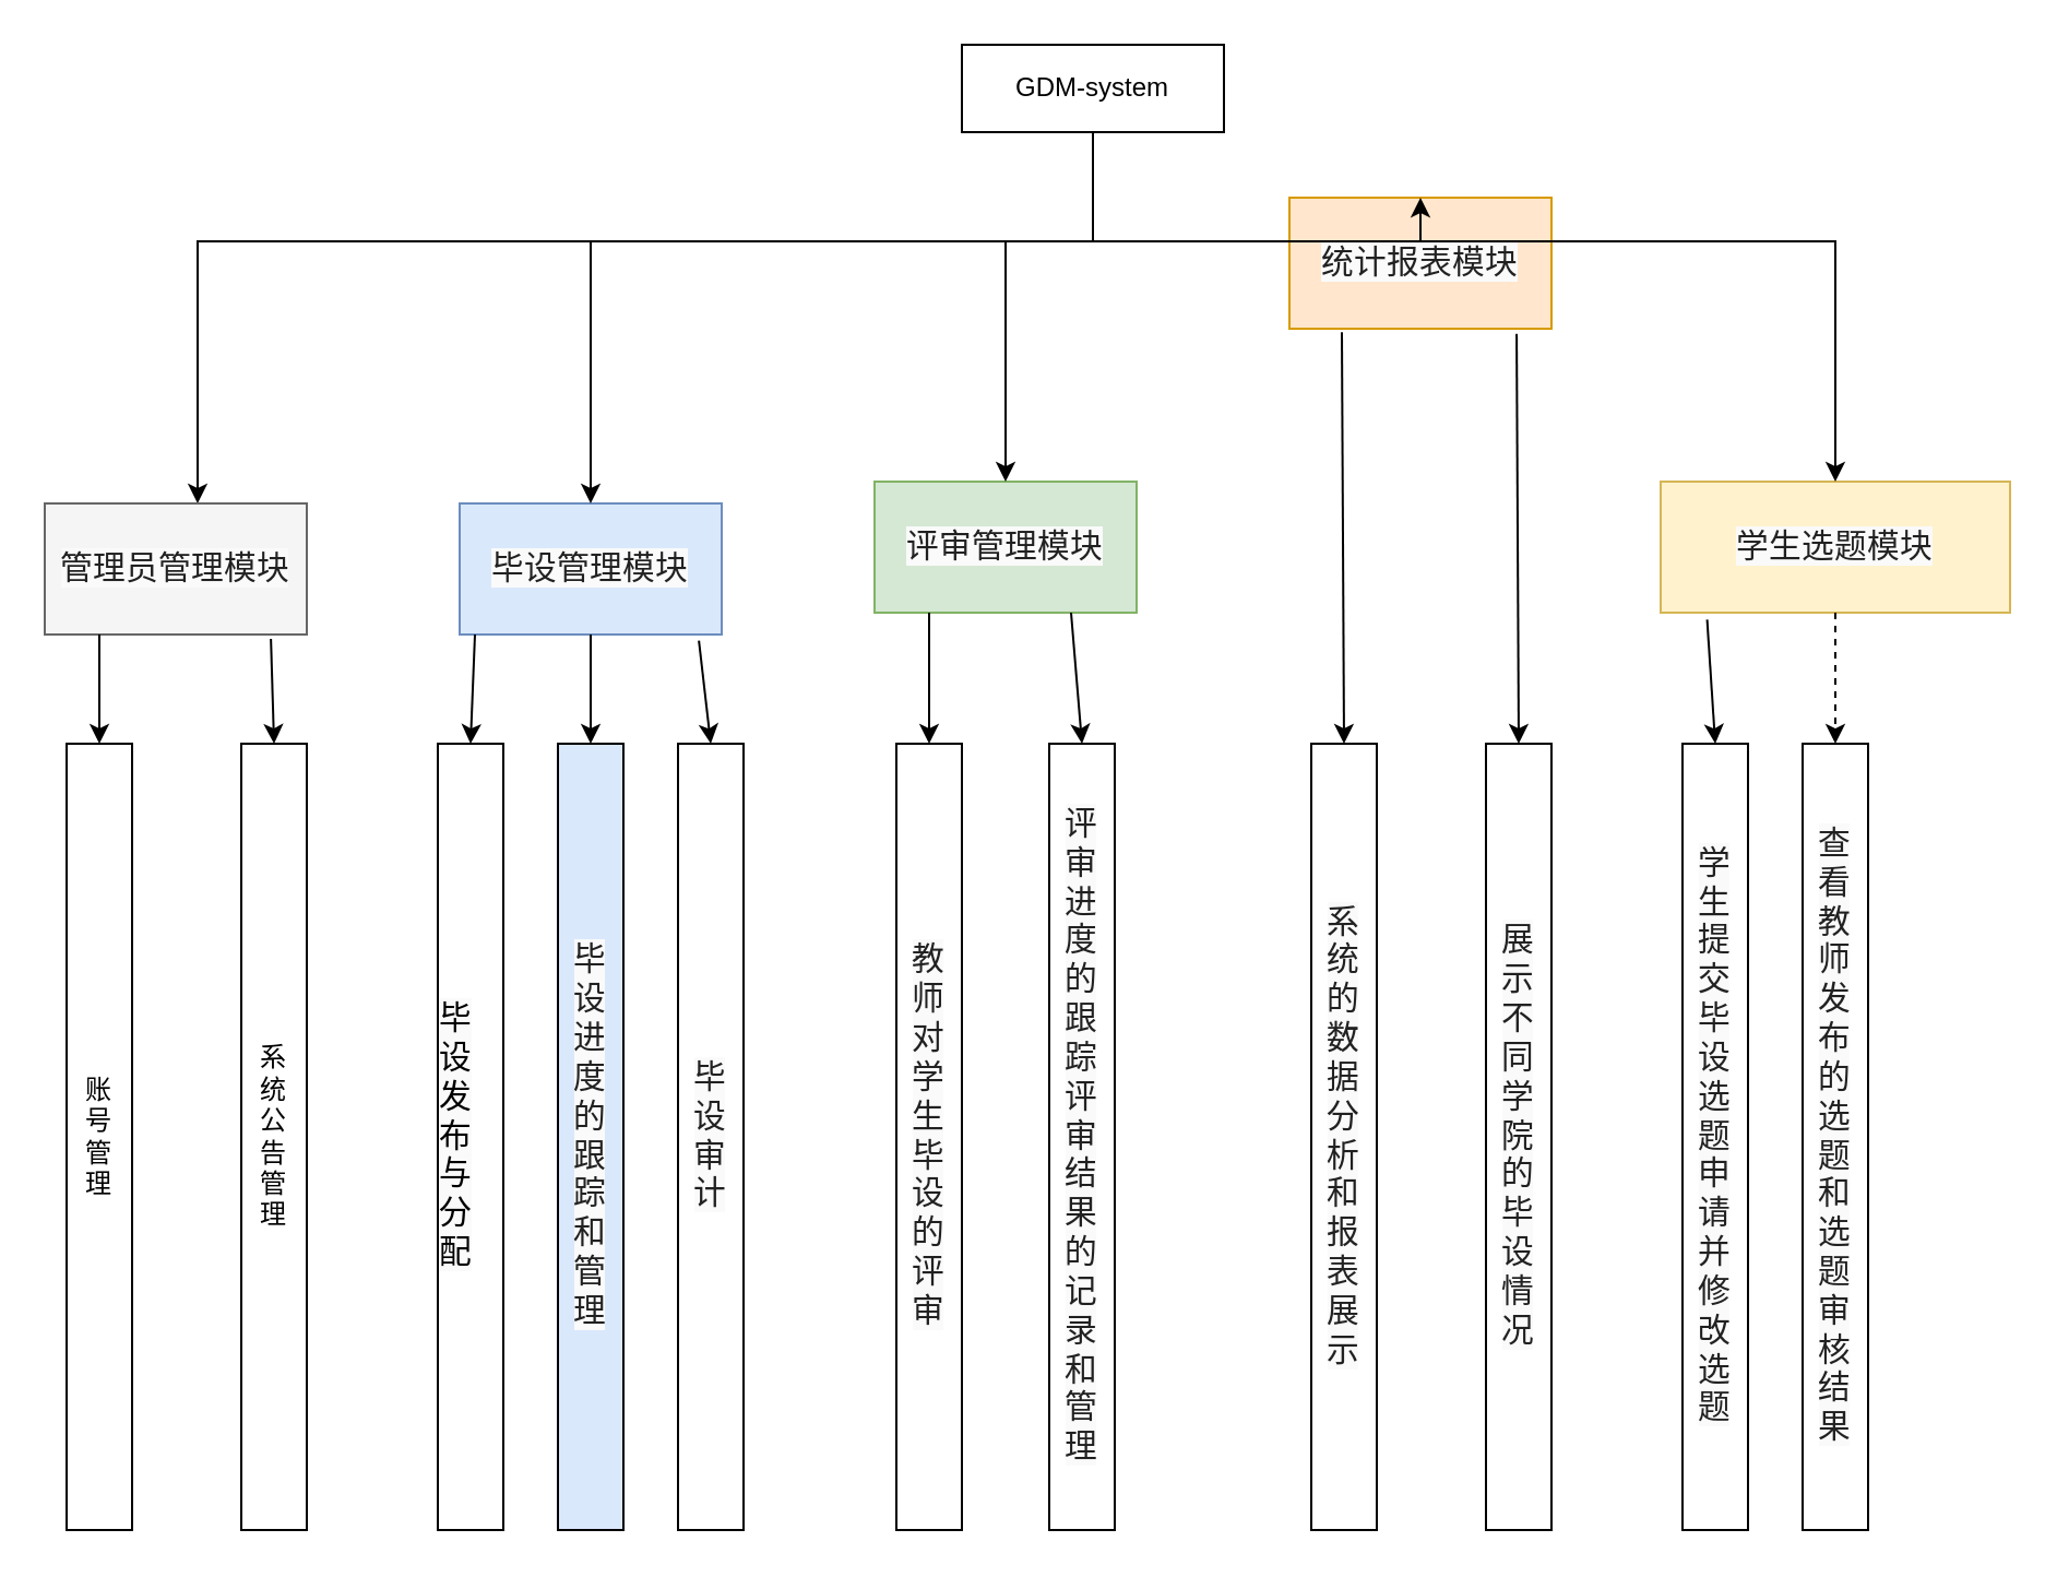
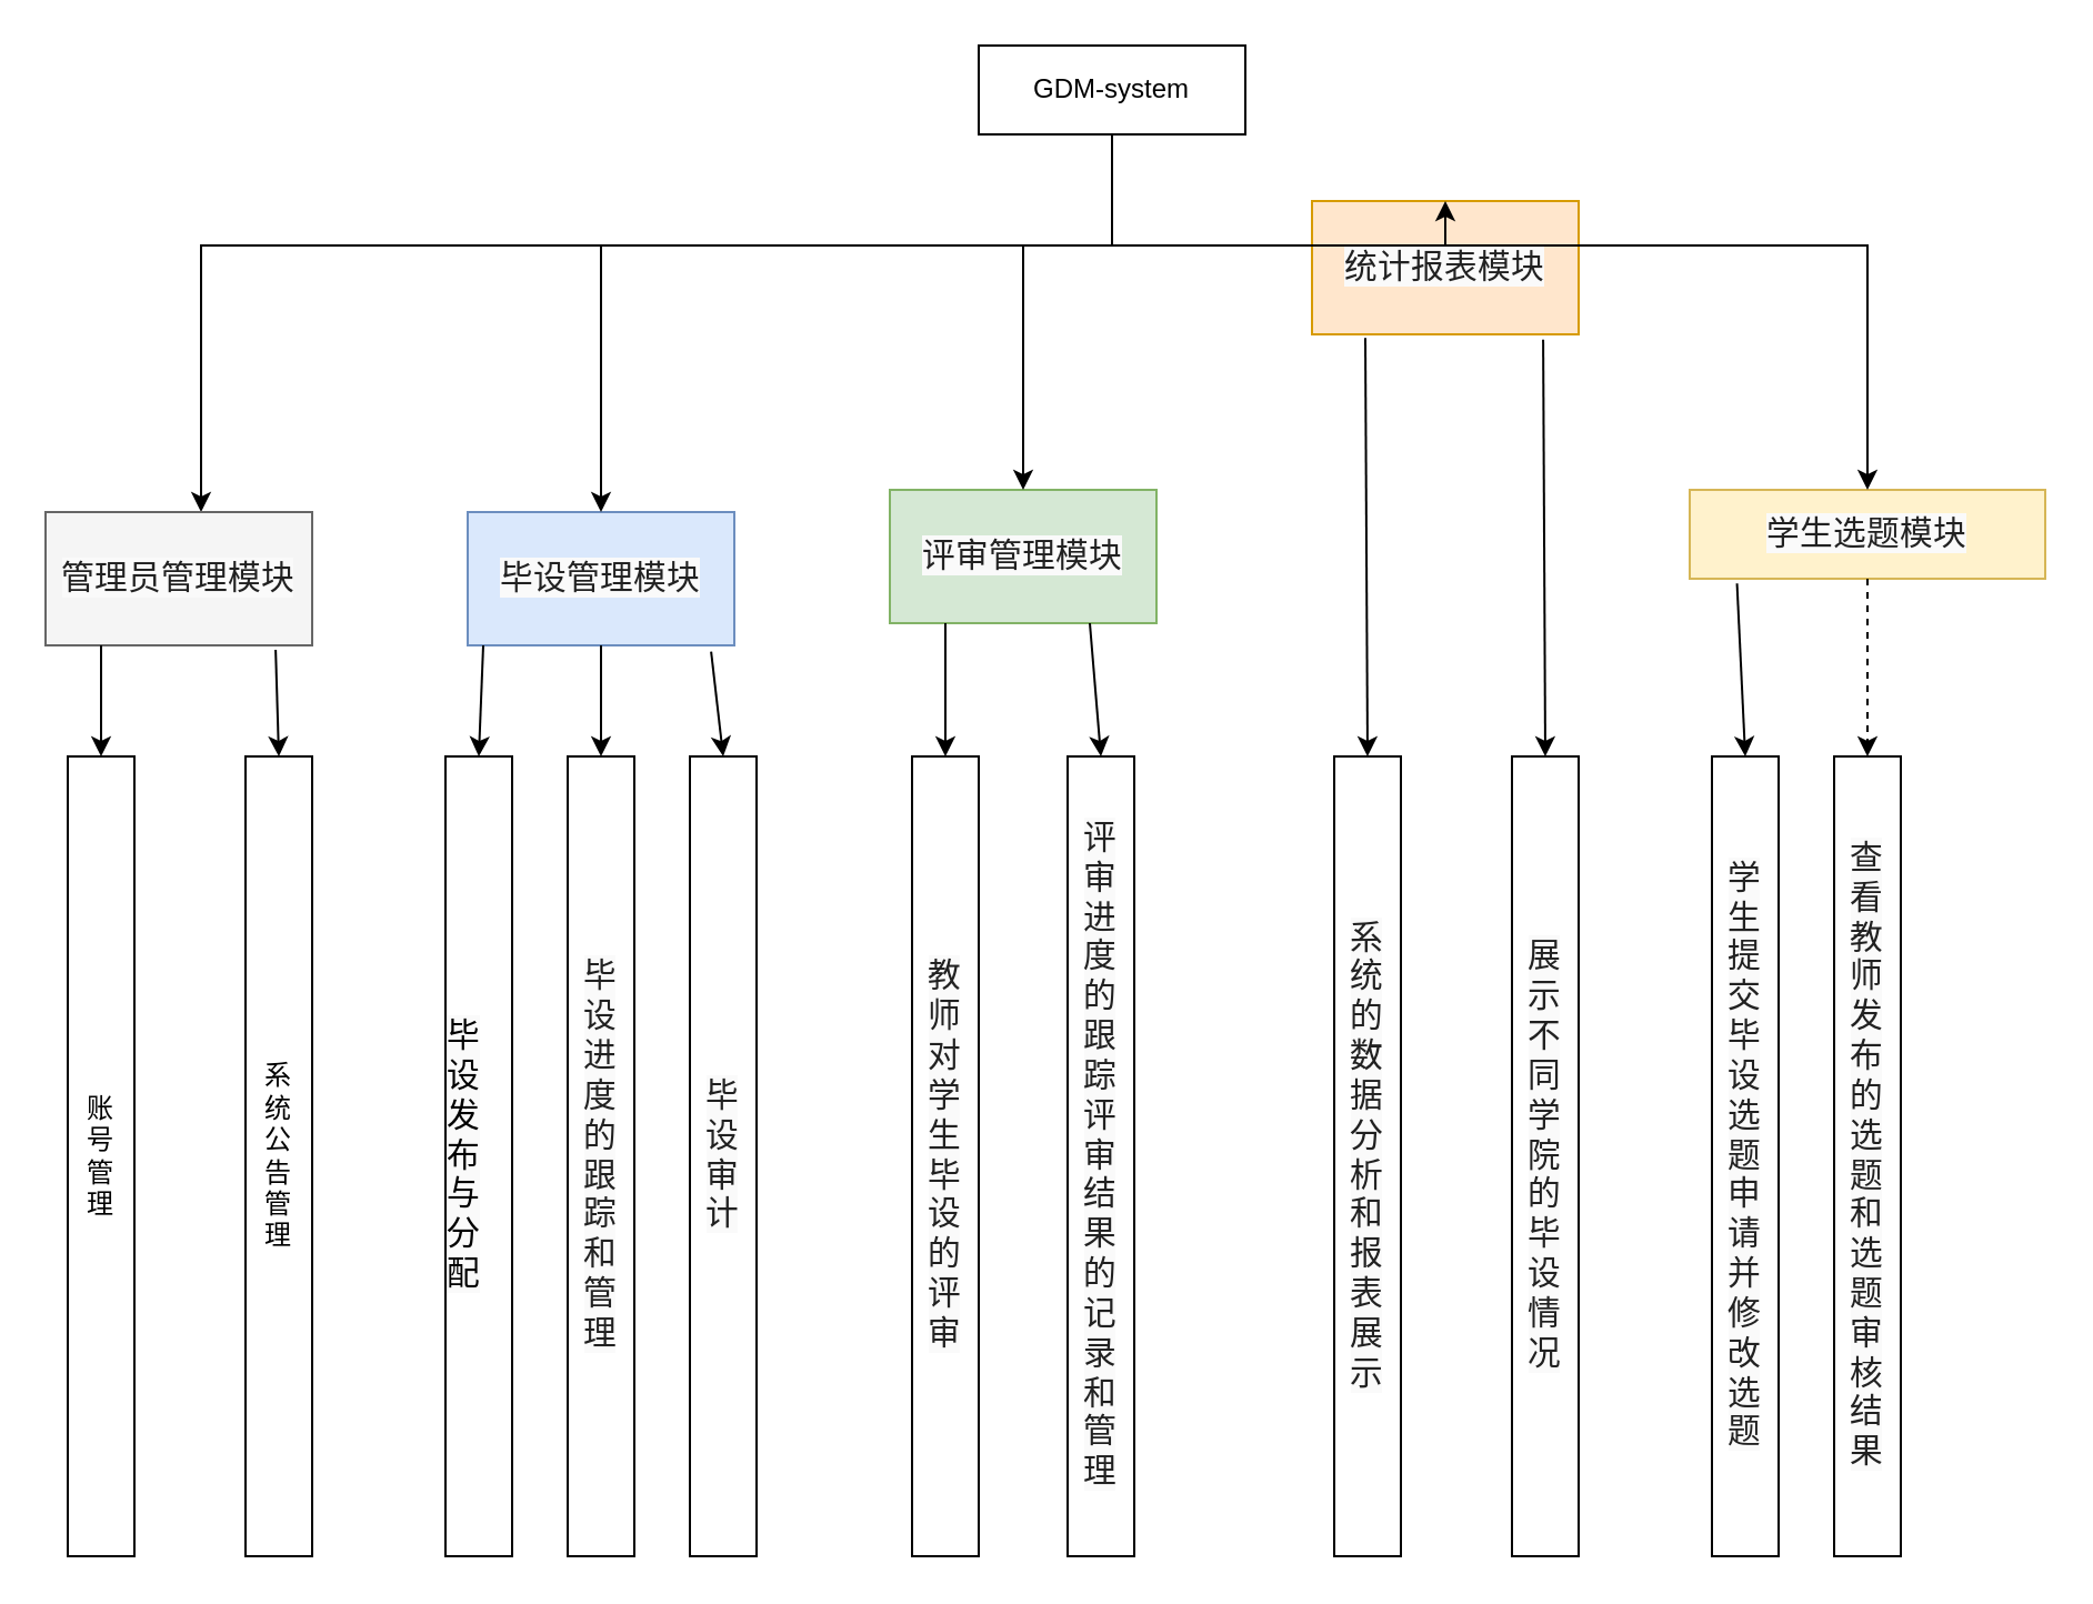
  <mxCell id="0" />
  <mxCell id="1" parent="0" />
  <mxCell id="2" style="edgeStyle=orthogonalEdgeStyle;rounded=0;orthogonalLoop=1;jettySize=auto;html=1;exitX=0.5;exitY=1;exitDx=0;exitDy=0;" parent="1" source="3" target="4" edge="1"><mxGeometry relative="1" as="geometry"><Array as="points"><mxPoint x="500" y="110" /><mxPoint x="90" y="110" /></Array></mxGeometry></mxCell>
  <mxCell id="3" value="GDM-system" style="rounded=0;whiteSpace=wrap;html=1;" parent="1" vertex="1"><mxGeometry x="440" y="20" width="120" height="40" as="geometry" /></mxCell>
  <mxCell id="4" value="&lt;span style=&quot;color: rgba(0 , 0 , 0 , 0.87) ; font-family: &amp;#34;roboto&amp;#34; , &amp;#34;helvetica&amp;#34; , &amp;#34;arial&amp;#34; , sans-serif ; font-size: 14.857px ; letter-spacing: 0.139px ; text-align: left ; background-color: rgb(250 , 250 , 250)&quot;&gt;管理员管理模块&lt;/span&gt;" style="rounded=0;whiteSpace=wrap;html=1;fillColor=#f5f5f5;fontColor=#333333;strokeColor=#666666;" parent="1" vertex="1"><mxGeometry x="20" y="230" width="120" height="60" as="geometry" /></mxCell>
  <mxCell id="5" value="&lt;span style=&quot;color: rgba(0 , 0 , 0 , 0.87) ; font-family: &amp;#34;roboto&amp;#34; , &amp;#34;helvetica&amp;#34; , &amp;#34;arial&amp;#34; , sans-serif ; font-size: 14.857px ; letter-spacing: 0.139px ; text-align: left ; background-color: rgb(250 , 250 , 250)&quot;&gt;毕设管理模块&lt;/span&gt;" style="rounded=0;whiteSpace=wrap;html=1;fillColor=#dae8fc;strokeColor=#6c8ebf;" parent="1" vertex="1"><mxGeometry x="210" y="230" width="120" height="60" as="geometry" /></mxCell>
  <mxCell id="6" value="&lt;span style=&quot;color: rgba(0 , 0 , 0 , 0.87) ; font-family: &amp;#34;roboto&amp;#34; , &amp;#34;helvetica&amp;#34; , &amp;#34;arial&amp;#34; , sans-serif ; font-size: 14.857px ; letter-spacing: 0.139px ; text-align: left ; background-color: rgb(250 , 250 , 250)&quot;&gt;评审管理模块&lt;/span&gt;" style="rounded=0;whiteSpace=wrap;html=1;fillColor=#d5e8d4;strokeColor=#82b366;" parent="1" vertex="1"><mxGeometry x="400" y="220" width="120" height="60" as="geometry" /></mxCell>
  <mxCell id="7" value="&lt;span style=&quot;color: rgba(0 , 0 , 0 , 0.87) ; font-family: &amp;#34;roboto&amp;#34; , &amp;#34;helvetica&amp;#34; , &amp;#34;arial&amp;#34; , sans-serif ; font-size: 14.857px ; letter-spacing: 0.139px ; text-align: left ; background-color: rgb(250 , 250 , 250)&quot;&gt;统计报表模块&lt;/span&gt;" style="rounded=0;whiteSpace=wrap;html=1;fillColor=#ffe6cc;strokeColor=#d79b00;" parent="1" vertex="1"><mxGeometry x="590" y="90" width="120" height="60" as="geometry" /></mxCell>
- <mxCell id="8" value="&lt;span style=&quot;color: rgba(0 , 0 , 0 , 0.87) ; font-family: &amp;#34;roboto&amp;#34; , &amp;#34;helvetica&amp;#34; , &amp;#34;arial&amp;#34; , sans-serif ; font-size: 14.857px ; letter-spacing: 0.139px ; text-align: left ; background-color: rgb(250 , 250 , 250)&quot;&gt;学生选题模块&lt;/span&gt;" style="rounded=0;whiteSpace=wrap;html=1;fillColor=#fff2cc;strokeColor=#d6b656;" parent="1" vertex="1"><mxGeometry x="760" y="220" width="160" height="60" as="geometry" /></mxCell>
+ <mxCell id="8" value="&lt;span style=&quot;color: rgba(0 , 0 , 0 , 0.87) ; font-family: &amp;#34;roboto&amp;#34; , &amp;#34;helvetica&amp;#34; , &amp;#34;arial&amp;#34; , sans-serif ; font-size: 14.857px ; letter-spacing: 0.139px ; text-align: left ; background-color: rgb(250 , 250 , 250)&quot;&gt;学生选题模块&lt;/span&gt;" style="rounded=0;whiteSpace=wrap;html=1;fillColor=#fff2cc;strokeColor=#d6b656;" parent="1" vertex="1"><mxGeometry x="760" y="220" width="160" height="40" as="geometry" /></mxCell>
  <mxCell id="9" value="" style="endArrow=classic;html=1;rounded=0;exitX=0.5;exitY=1;exitDx=0;exitDy=0;entryX=0.5;entryY=0;entryDx=0;entryDy=0;" parent="1" source="3" target="8" edge="1"><mxGeometry width="50" height="50" relative="1" as="geometry"><mxPoint x="700" y="100" as="sourcePoint" /><mxPoint x="750" y="50" as="targetPoint" /><Array as="points"><mxPoint x="500" y="110" /><mxPoint x="840" y="110" /></Array></mxGeometry></mxCell>
  <mxCell id="10" value="" style="endArrow=classic;html=1;rounded=0;entryX=0.5;entryY=0;entryDx=0;entryDy=0;" parent="1" target="5" edge="1"><mxGeometry width="50" height="50" relative="1" as="geometry"><mxPoint x="270" y="110" as="sourcePoint" /><mxPoint x="330" y="150" as="targetPoint" /></mxGeometry></mxCell>
  <mxCell id="11" value="" style="endArrow=classic;html=1;rounded=0;" parent="1" target="6" edge="1"><mxGeometry width="50" height="50" relative="1" as="geometry"><mxPoint x="460" y="110" as="sourcePoint" /><mxPoint x="720" y="160" as="targetPoint" /></mxGeometry></mxCell>
  <mxCell id="12" value="" style="endArrow=classic;html=1;rounded=0;entryX=0.5;entryY=0;entryDx=0;entryDy=0;" parent="1" target="7" edge="1"><mxGeometry width="50" height="50" relative="1" as="geometry"><mxPoint x="650" y="110" as="sourcePoint" /><mxPoint x="870" y="170" as="targetPoint" /></mxGeometry></mxCell>
  <mxCell id="13" value="账&lt;br&gt;号&lt;br&gt;管&lt;br&gt;理" style="rounded=0;whiteSpace=wrap;html=1;" parent="1" vertex="1"><mxGeometry x="30" y="340" width="30" height="360" as="geometry" /></mxCell>
  <mxCell id="14" value="系&lt;br&gt;统&lt;br&gt;公&lt;br&gt;告&lt;br&gt;管&lt;br&gt;理" style="rounded=0;whiteSpace=wrap;html=1;" parent="1" vertex="1"><mxGeometry x="110" y="340" width="30" height="360" as="geometry" /></mxCell>
  <mxCell id="15" value="&lt;span style=&quot;color: rgba(0 , 0 , 0 , 0.87) ; font-family: &amp;#34;roboto&amp;#34; , &amp;#34;helvetica&amp;#34; , &amp;#34;arial&amp;#34; , sans-serif ; font-size: 14.857px ; letter-spacing: 0.139px ; text-align: left ; background-color: rgb(250 , 250 , 250)&quot;&gt;毕设审计&lt;/span&gt;" style="rounded=0;whiteSpace=wrap;html=1;" parent="1" vertex="1"><mxGeometry x="310" y="340" width="30" height="360" as="geometry" /></mxCell>
- <mxCell id="16" value="&lt;span style=&quot;color: rgba(0 , 0 , 0 , 0.87) ; font-family: &amp;#34;roboto&amp;#34; , &amp;#34;helvetica&amp;#34; , &amp;#34;arial&amp;#34; , sans-serif ; font-size: 14.857px ; letter-spacing: 0.139px ; text-align: left ; background-color: rgb(250 , 250 , 250)&quot;&gt;毕设进度的跟踪和管理&lt;/span&gt;" style="rounded=0;whiteSpace=wrap;html=1;fillColor=#dae8fc;" parent="1" vertex="1"><mxGeometry x="255" y="340" width="30" height="360" as="geometry" /></mxCell>
+ <mxCell id="16" value="&lt;span style=&quot;color: rgba(0 , 0 , 0 , 0.87) ; font-family: &amp;#34;roboto&amp;#34; , &amp;#34;helvetica&amp;#34; , &amp;#34;arial&amp;#34; , sans-serif ; font-size: 14.857px ; letter-spacing: 0.139px ; text-align: left ; background-color: rgb(250 , 250 , 250)&quot;&gt;毕设进度的跟踪和管理&lt;/span&gt;" style="rounded=0;whiteSpace=wrap;html=1;" parent="1" vertex="1"><mxGeometry x="255" y="340" width="30" height="360" as="geometry" /></mxCell>
  <mxCell id="17" value="&lt;div style=&quot;text-align: left&quot;&gt;&lt;font face=&quot;roboto, helvetica, arial, sans-serif&quot;&gt;&lt;span style=&quot;font-size: 14.857px ; letter-spacing: 0.139px ; background-color: rgb(250 , 250 , 250)&quot;&gt;毕设发布与分配&lt;/span&gt;&lt;/font&gt;&lt;/div&gt;" style="rounded=0;whiteSpace=wrap;html=1;" parent="1" vertex="1"><mxGeometry x="200" y="340" width="30" height="360" as="geometry" /></mxCell>
  <mxCell id="18" value="&lt;span style=&quot;color: rgba(0 , 0 , 0 , 0.87) ; font-family: &amp;#34;roboto&amp;#34; , &amp;#34;helvetica&amp;#34; , &amp;#34;arial&amp;#34; , sans-serif ; font-size: 14.857px ; letter-spacing: 0.139px ; text-align: left ; background-color: rgb(250 , 250 , 250)&quot;&gt;学生提交毕设选题申请并修改选题&lt;/span&gt;" style="rounded=0;whiteSpace=wrap;html=1;" parent="1" vertex="1"><mxGeometry x="770" y="340" width="30" height="360" as="geometry" /></mxCell>
  <mxCell id="19" value="&lt;span style=&quot;color: rgba(0 , 0 , 0 , 0.87) ; font-family: &amp;#34;roboto&amp;#34; , &amp;#34;helvetica&amp;#34; , &amp;#34;arial&amp;#34; , sans-serif ; font-size: 14.857px ; letter-spacing: 0.139px ; text-align: left ; background-color: rgb(250 , 250 , 250)&quot;&gt;查看教师发布的选题和选题审核结果&lt;/span&gt;" style="rounded=0;whiteSpace=wrap;html=1;" parent="1" vertex="1"><mxGeometry x="825" y="340" width="30" height="360" as="geometry" /></mxCell>
  <mxCell id="20" value="&lt;span style=&quot;color: rgba(0 , 0 , 0 , 0.87) ; font-family: &amp;#34;roboto&amp;#34; , &amp;#34;helvetica&amp;#34; , &amp;#34;arial&amp;#34; , sans-serif ; font-size: 14.857px ; letter-spacing: 0.139px ; text-align: left ; background-color: rgb(250 , 250 , 250)&quot;&gt;教师对学生毕设的评审&lt;/span&gt;" style="rounded=0;whiteSpace=wrap;html=1;" parent="1" vertex="1"><mxGeometry x="410" y="340" width="30" height="360" as="geometry" /></mxCell>
  <mxCell id="21" value="&lt;span style=&quot;color: rgba(0 , 0 , 0 , 0.87) ; font-family: &amp;#34;roboto&amp;#34; , &amp;#34;helvetica&amp;#34; , &amp;#34;arial&amp;#34; , sans-serif ; font-size: 14.857px ; letter-spacing: 0.139px ; text-align: left ; background-color: rgb(250 , 250 , 250)&quot;&gt;评审进度的跟踪评审结果的记录和管理&lt;/span&gt;" style="rounded=0;whiteSpace=wrap;html=1;" parent="1" vertex="1"><mxGeometry x="480" y="340" width="30" height="360" as="geometry" /></mxCell>
  <mxCell id="22" value="&lt;span style=&quot;color: rgba(0 , 0 , 0 , 0.87) ; font-family: &amp;#34;roboto&amp;#34; , &amp;#34;helvetica&amp;#34; , &amp;#34;arial&amp;#34; , sans-serif ; font-size: 14.857px ; letter-spacing: 0.139px ; text-align: left ; background-color: rgb(250 , 250 , 250)&quot;&gt;系统的数据分析和报表展示&lt;/span&gt;" style="rounded=0;whiteSpace=wrap;html=1;" parent="1" vertex="1"><mxGeometry x="600" y="340" width="30" height="360" as="geometry" /></mxCell>
  <mxCell id="23" value="&lt;span style=&quot;color: rgba(0 , 0 , 0 , 0.87) ; font-family: &amp;#34;roboto&amp;#34; , &amp;#34;helvetica&amp;#34; , &amp;#34;arial&amp;#34; , sans-serif ; font-size: 14.857px ; letter-spacing: 0.139px ; text-align: left ; background-color: rgb(250 , 250 , 250)&quot;&gt;展示不同学院的毕设情况&lt;/span&gt;" style="rounded=0;whiteSpace=wrap;html=1;" parent="1" vertex="1"><mxGeometry x="680" y="340" width="30" height="360" as="geometry" /></mxCell>
  <mxCell id="24" value="" style="endArrow=classic;html=1;rounded=0;fontColor=#000000;entryX=0.5;entryY=0;entryDx=0;entryDy=0;" parent="1" target="13" edge="1"><mxGeometry width="50" height="50" relative="1" as="geometry"><mxPoint x="45" y="290" as="sourcePoint" /><mxPoint x="110" y="310" as="targetPoint" /></mxGeometry></mxCell>
  <mxCell id="25" value="" style="endArrow=classic;html=1;rounded=0;fontColor=#000000;exitX=0.863;exitY=1.033;exitDx=0;exitDy=0;entryX=0.5;entryY=0;entryDx=0;entryDy=0;exitPerimeter=0;" parent="1" source="4" target="14" edge="1"><mxGeometry width="50" height="50" relative="1" as="geometry"><mxPoint x="120" y="350" as="sourcePoint" /><mxPoint x="170" y="300" as="targetPoint" /></mxGeometry></mxCell>
  <mxCell id="26" value="" style="endArrow=classic;html=1;rounded=0;fontColor=#000000;entryX=0.5;entryY=0;entryDx=0;entryDy=0;" parent="1" target="17" edge="1"><mxGeometry width="50" height="50" relative="1" as="geometry"><mxPoint x="217" y="290" as="sourcePoint" /><mxPoint x="270" y="310" as="targetPoint" /></mxGeometry></mxCell>
  <mxCell id="27" value="" style="endArrow=classic;html=1;rounded=0;fontColor=#000000;exitX=0.5;exitY=1;exitDx=0;exitDy=0;entryX=0.5;entryY=0;entryDx=0;entryDy=0;" parent="1" source="5" target="16" edge="1"><mxGeometry width="50" height="50" relative="1" as="geometry"><mxPoint x="280" y="360" as="sourcePoint" /><mxPoint x="330" y="310" as="targetPoint" /></mxGeometry></mxCell>
  <mxCell id="28" value="" style="endArrow=classic;html=1;rounded=0;fontColor=#000000;exitX=0.913;exitY=1.047;exitDx=0;exitDy=0;entryX=0.5;entryY=0;entryDx=0;entryDy=0;exitPerimeter=0;" parent="1" source="5" target="15" edge="1"><mxGeometry width="50" height="50" relative="1" as="geometry"><mxPoint x="330" y="350" as="sourcePoint" /><mxPoint x="380" y="300" as="targetPoint" /></mxGeometry></mxCell>
  <mxCell id="29" value="" style="endArrow=classic;html=1;rounded=0;fontColor=#000000;entryX=0.5;entryY=0;entryDx=0;entryDy=0;" parent="1" target="20" edge="1"><mxGeometry width="50" height="50" relative="1" as="geometry"><mxPoint x="425" y="280" as="sourcePoint" /><mxPoint x="490" y="290" as="targetPoint" /></mxGeometry></mxCell>
  <mxCell id="30" value="" style="endArrow=classic;html=1;rounded=0;fontColor=#000000;exitX=0.75;exitY=1;exitDx=0;exitDy=0;entryX=0.5;entryY=0;entryDx=0;entryDy=0;" parent="1" source="6" target="21" edge="1"><mxGeometry width="50" height="50" relative="1" as="geometry"><mxPoint x="490" y="350" as="sourcePoint" /><mxPoint x="540" y="300" as="targetPoint" /></mxGeometry></mxCell>
  <mxCell id="31" value="" style="endArrow=classic;html=1;rounded=0;fontColor=#000000;exitX=0.2;exitY=1.027;exitDx=0;exitDy=0;exitPerimeter=0;entryX=0.5;entryY=0;entryDx=0;entryDy=0;" parent="1" source="7" target="22" edge="1"><mxGeometry width="50" height="50" relative="1" as="geometry"><mxPoint x="600" y="350" as="sourcePoint" /><mxPoint x="650" y="300" as="targetPoint" /></mxGeometry></mxCell>
  <mxCell id="32" value="" style="endArrow=classic;html=1;rounded=0;fontColor=#000000;exitX=0.867;exitY=1.04;exitDx=0;exitDy=0;entryX=0.5;entryY=0;entryDx=0;entryDy=0;exitPerimeter=0;" parent="1" source="7" target="23" edge="1"><mxGeometry width="50" height="50" relative="1" as="geometry"><mxPoint x="700" y="340" as="sourcePoint" /><mxPoint x="750" y="290" as="targetPoint" /></mxGeometry></mxCell>
  <mxCell id="33" value="" style="endArrow=classic;html=1;rounded=0;fontColor=#000000;exitX=0.133;exitY=1.053;exitDx=0;exitDy=0;exitPerimeter=0;entryX=0.5;entryY=0;entryDx=0;entryDy=0;" parent="1" source="8" target="18" edge="1"><mxGeometry width="50" height="50" relative="1" as="geometry"><mxPoint x="780" y="350" as="sourcePoint" /><mxPoint x="830" y="300" as="targetPoint" /></mxGeometry></mxCell>
  <mxCell id="34" value="" style="endArrow=classic;html=1;rounded=0;fontColor=#000000;exitX=0.5;exitY=1;exitDx=0;exitDy=0;entryX=0.5;entryY=0;entryDx=0;entryDy=0;dashed=1;" parent="1" source="8" target="19" edge="1"><mxGeometry width="50" height="50" relative="1" as="geometry"><mxPoint x="840" y="350" as="sourcePoint" /><mxPoint x="890" y="300" as="targetPoint" /></mxGeometry></mxCell>
